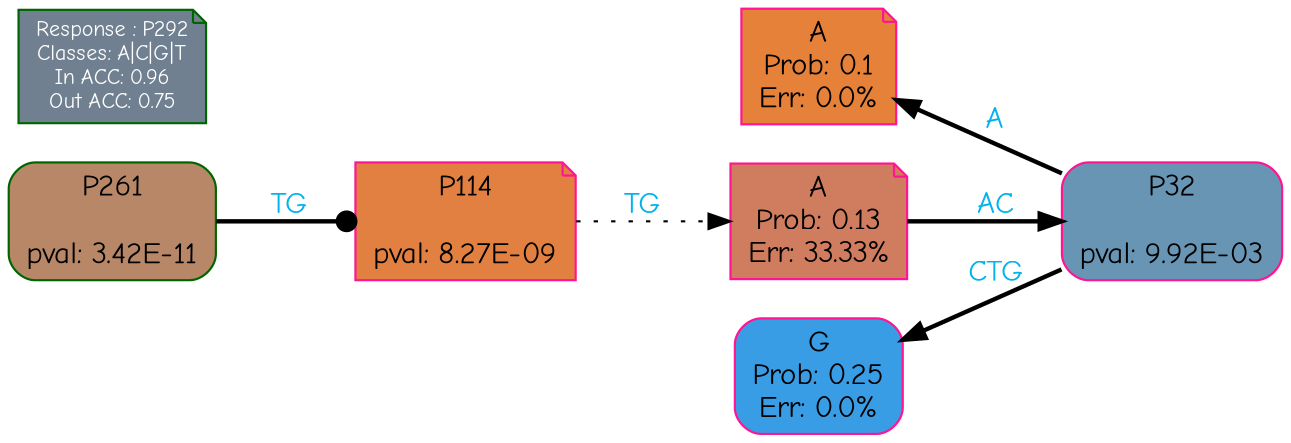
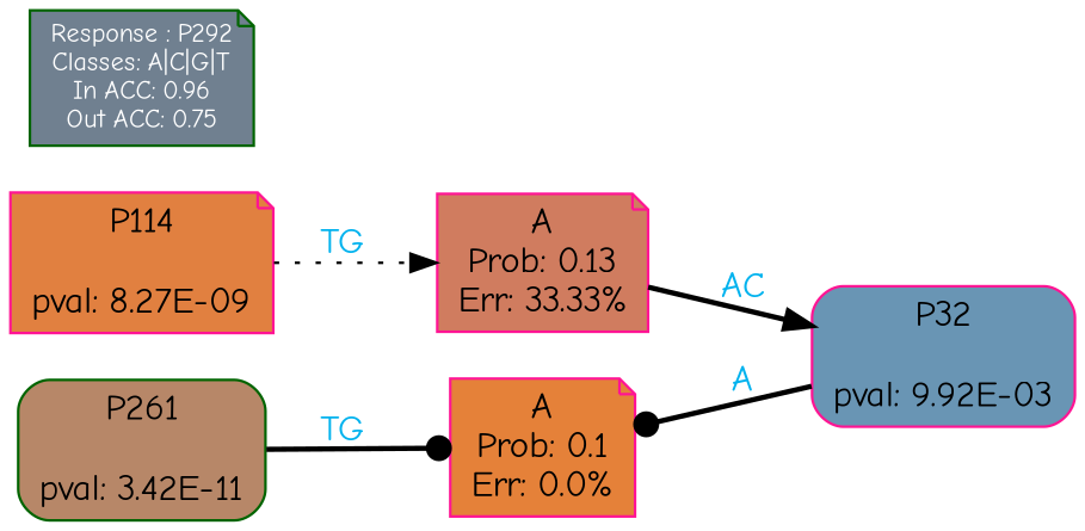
  digraph {
    fontname="Comic Neue"
    rankdir=LR
    ranksep=equally
    splines=polylines
    node [color=deeppink fontname="Comic Neue" shape=note style="filled, rounded"]
    edge [arrowhead=normal fontcolor=deepskyblue2 fontname="Comic Neue" style=bold]
    n1 [fillcolor="#e58139" label="A\nProb: 0.1\nErr: 0.0%"]
-   n2 [fillcolor="#399de5" label="G\nProb: 0.25\nErr: 0.0%" shape=box]
    n3 [fillcolor="#d07c5f" label="A\nProb: 0.13\nErr: 33.33%"]
    n4 [align=left color=darkgreen fillcolor=slategray fontcolor=white fontsize=10 label="Response : P292\nClasses: A|C|G|T\nIn ACC: 0.96\nOut ACC: 0.75\n" style=filled]
    n5 [color=darkgreen fillcolor="#b78768" label="P261\n\npval: 3.42E-11" shape=box]
    n6 [fillcolor="#6995b4" label="P32\n\npval: 9.92E-03" shape=box]
    n7 [fillcolor="#e18040" label="P114\n\npval: 8.27E-09"]
    subgraph sub_1 {
      rank=same
      n1
-     n2
      n3
    }
    subgraph sub_2 {
      rank=same
      n4
      n5
    }
    n3 -> n6 [label=AC]
-   n5 -> n7 [arrowhead=dot label=TG]
-   n6 -> n1 [label=A]
-   n6 -> n2 [label=CTG]
+   n5 -> n1 [arrowhead=dot label=TG]
+   n6 -> n1 [arrowhead=dot label=A]
    n7 -> n3 [label=TG style=dotted]
  }
